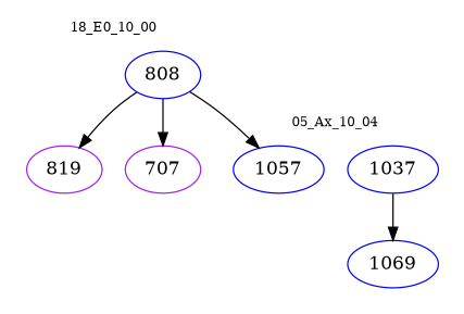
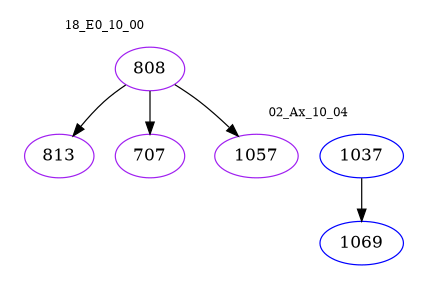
  digraph {
    node [color=blue]
    edge [color=black]
    n1 [label=1037]
    n2 [label=1069]
-   n3 [label=1057]
-   n4 [label=808]
-   n5 [color=purple label=819]
+   n3 [color=purple label=1057]
+   n4 [color=purple label=808]
+   n5 [color=purple label=813]
    n6 [color=purple label=707]
    subgraph cluster_1 {
      color=white
      fontsize=10
-     label="05_Ax_10_04"
+     label="02_Ax_10_04"
      n1
      n2
      n3
    }
    subgraph cluster_2 {
      color=white
      fontsize=10
      label="18_E0_10_00"
      n4
      n5
      n6
    }
    n1 -> n2
    n4 -> n3
    n4 -> n5
    n4 -> n6
  }
